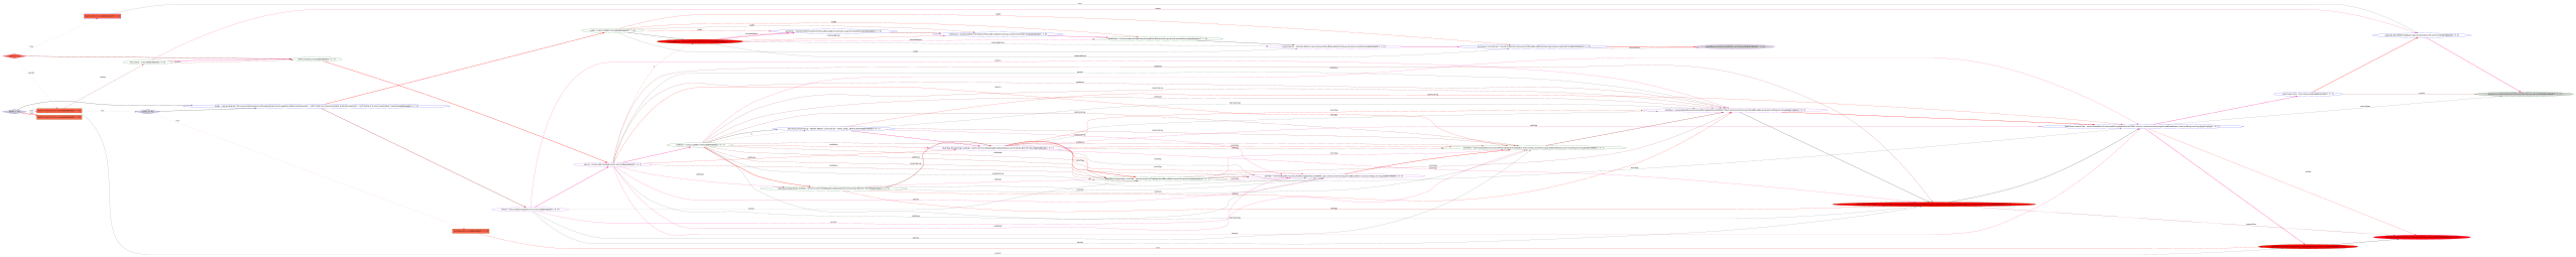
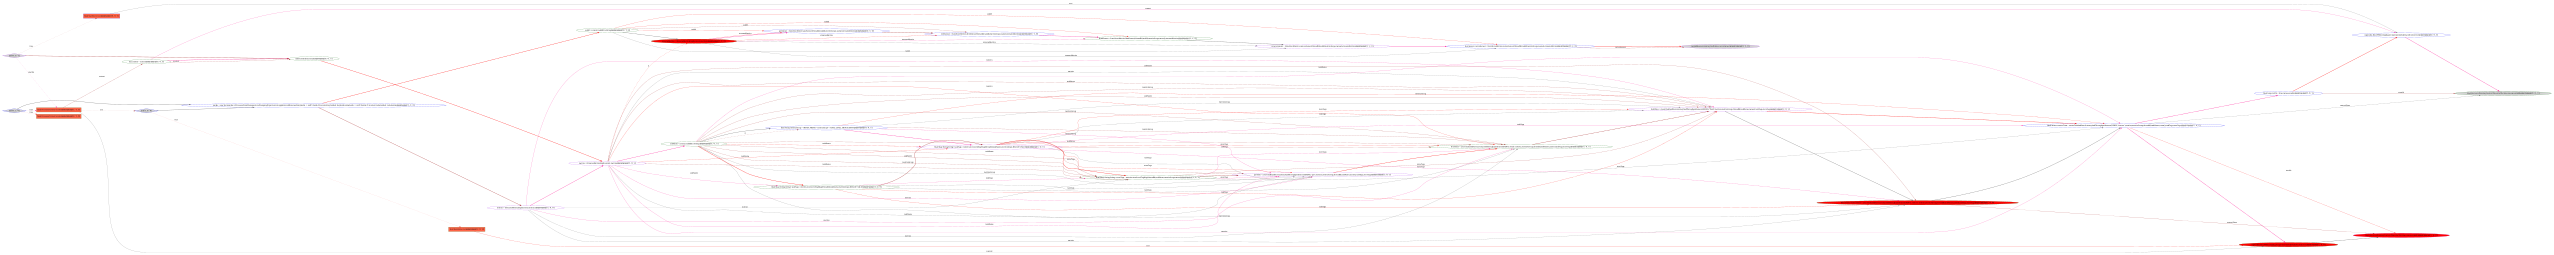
  digraph {
    fontname="Noto Serif"
    rankdir=LR
    node [color=darkgreen fillcolor=white fontname="Noto Serif" shape=ellipse style=filled]
    edge [color=brown fontname="Noto Serif" style=solid]
    n1 [color=blue label="serdes = new StateSerdes<>(ProcessorStateManager.storeChangelogTopic(context.applicationId(),name()),keySerde == null? (Serde<K>)context.keySerde(): keySerde,valueSerde == null? (Serde<V>)context.valueSerde(): valueSerde)@@@3@@@['1', '1', '0']"]
    n2 [color=purple label="metrics = (StreamsMetricsImpl)context.metrics()@@@4@@@['1', '0', '0']"]
    n3 [label="taskId = context.taskId().toString()@@@4@@@['0', '1', '0']"]
    n4 [fillcolor=red label="final Sensor restoreTime = createTaskAndStoreLatencyAndThroughputSensors(DEBUG,\"restore\",metrics,metricsGroup,threadId,taskName,name(),taskTags,storeTags)@@@13@@@['1', '0', '0']"]
    n5 [color=purple label="putTime = createTaskAndStoreLatencyAndThroughputSensors(DEBUG,\"put\",metrics,metricsGroup,threadId,taskName,name(),taskTags,storeTags)@@@10@@@['1', '0', '1']"]
    n6 [label="final Map<String,String> storeTags = metrics.storeLevelTagMap(threadId,taskName,metricsScope,name())@@@9@@@['1', '0', '1']"]
    n7 [label="fetchTime = createTaskAndStoreLatencyAndThroughputSensors(DEBUG,\"fetch\",metrics,metricsGroup,threadId,taskName,name(),taskTags,storeTags)@@@11@@@['1', '0', '1']"]
    n8 [color=purple label="metrics = (StreamsMetricsImpl)context.metrics()@@@5@@@['1', '0', '1']"]
    n9 [color=purple label="flushTime = createTaskAndStoreLatencyAndThroughputSensors(DEBUG,\"flush\",metrics,metricsGroup,threadId,taskName,name(),taskTags,storeTags)@@@12@@@['1', '0', '1']"]
    n10 [fillcolor=red label="streamsMetrics = (StreamsMetricsImpl)context.metrics()@@@5@@@['0', '1', '0']"]
    n11 [label="flushSensor = StateStoreMetrics.flushSensor(threadId,taskId,metricsScope,name(),streamsMetrics)@@@8@@@['0', '1', '0']"]
    n12 [color=blue label="final Sensor restoreSensor = StateStoreMetrics.restoreSensor(threadId,taskId,metricsScope,name(),streamsMetrics)@@@10@@@['0', '1', '0']"]
    n13 [color=purple label="removeSensor = StateStoreMetrics.removeSensor(threadId,taskId,metricsScope,name(),streamsMetrics)@@@9@@@['0', '1', '0']"]
    n14 [color=blue label="fetchSensor = StateStoreMetrics.fetchSensor(threadId,taskId,metricsScope,name(),streamsMetrics)@@@7@@@['0', '1', '0']"]
    n15 [color=blue label="putSensor = StateStoreMetrics.putSensor(threadId,taskId,metricsScope,name(),streamsMetrics)@@@6@@@['0', '1', '0']"]
    n16 [fillcolor=tomato label="final ProcessorContext context@@@2@@@['1', '1', '1']" shape=box]
    n17 [fillcolor=red label="super.edu.fdu.CPPDG.tinypdg.pe.ExpressionInfo@c4aba6contextroot@@@16@@@['1', '0', '0']"]
    n18 [label="this.context = context@@@3@@@['0', '0', '1']"]
    n19 [color=blue fillcolor=lightgray label="init['1', '0', '0']" shape=diamond]
    n20 [color=purple fillcolor=red label="{metrics.recordLatency(restoreTime,startNs,time.nanoseconds())}@@@18@@@['1', '0', '0']"]
    n21 [color=blue label="super.edu.fdu.CPPDG.tinypdg.pe.ExpressionInfo@c4acc8contextroot@@@16@@@['0', '0', '1']"]
    n22 [label="initStoreSerde(context)@@@4@@@['0', '0', '1']"]
    n23 [color=purple fillcolor=lightgray label="maybeMeasureLatency(null,time,restoreSensor)@@@11@@@['0', '1', '0']"]
    n24 [color=blue label="final Sensor restoreTime = createTaskAndStoreLatencyAndThroughputSensors(DEBUG,\"restore\",metrics,metricsGroup,threadId,taskName,name(),taskTags,storeTags)@@@13@@@['1', '0', '1']"]
    n25 [label="final Map<String,String> taskTags = metrics.storeLevelTagMap(threadId,taskName,metricsScope,ROLLUP_VALUE)@@@7@@@['1', '0', '0']"]
    n26 [color=purple label="final Map<String,String> taskTags = metrics.storeLevelTagMap(threadId,taskName,metricsScope,ROLLUP_VALUE)@@@8@@@['1', '0', '1']"]
    n27 [label="taskName = context.taskId().toString()@@@6@@@['1', '0', '1']"]
    n28 [color=blue label="final long startNs = time.nanoseconds()@@@14@@@['0', '0', '1']"]
    n29 [fillcolor=lightgray label="{metrics.recordLatency(restoreTime,startNs,time.nanoseconds())}@@@18@@@['0', '0', '1']"]
    n30 [fillcolor=tomato label="final StateStore root@@@2@@@['1', '0', '0']" shape=box]
    n31 [fillcolor=tomato label="final ProcessorContext context@@@2@@@['0', '1', '0']" shape=box]
    n32 [color=blue label="final String metricsGroup = GROUP_PREFIX + metricsScope + STATE_LEVEL_GROUP_SUFFIX@@@7@@@['0', '0', '1']"]
    n33 [color=blue fillcolor=tomato label="final StateStore root@@@2@@@['0', '0', '1']" shape=box]
-   n34 [color=purple fillcolor=tomato label="init['0', '0', '1']" shape=diamond]
+   n34 [color=purple fillcolor=lightgray label="init['0', '0', '1']" shape=diamond]
    n35 [color=blue fillcolor=lightgray label="init['0', '1', '0']" shape=diamond]
    n1 -> n2 [style=bold]
    n1 -> n3 [color=red style=bold]
    n2 -> n4 [color=gray40 label=metrics]
    n2 -> n5 [color=deeppink label=metrics]
    n2 -> n6 [color=gray40 label=metrics]
    n2 -> n7 [color=gray40 label=metrics]
    n2 -> n8 [color=deeppink style=bold]
    n2 -> n9 [color=deeppink label=metrics]
    n3 -> n10 [color=gray40 style=bold]
    n3 -> n11 [color=red label=taskId]
    n3 -> n12 [color=red label=taskId]
    n3 -> n13 [color=gray40 label=taskId]
    n3 -> n14 [label=taskId]
    n3 -> n15 [color=red label=taskId]
    n4 -> n20 [label=restoreTime]
    n4 -> n24 [color=gray40 style=bold]
    n5 -> n7 [color=red style=bold]
    n6 -> n5 [style=bold]
    n6 -> n5 [color=deeppink label=storeTags]
    n6 -> n7 [color=deeppink label=storeTags]
    n6 -> n9 [label=storeTags]
    n6 -> n24 [color=gray40 label=storeTags]
    n7 -> n9 [style=bold]
    n8 -> n4 [label=taskName]
    n8 -> n5 [color=gray40 label=taskName]
    n8 -> n5 [color=deeppink label=metrics]
    n8 -> n6 [label=taskName]
    n8 -> n7 [color=deeppink label=taskName]
    n8 -> n7 [color=red label=metrics]
    n8 -> n9 [label=taskName]
    n8 -> n9 [color=gray40 label=metrics]
    n8 -> n10 [color=red label=0 style=dashed]
    n8 -> n24 [color=deeppink label=metrics]
    n8 -> n25 [color=deeppink label=taskName]
    n8 -> n26 [color=red label=taskName]
    n8 -> n27 [color=deeppink style=bold]
    n9 -> n4 [color=gray40 style=bold]
    n9 -> n24 [color=red style=bold]
    n10 -> n11 [color=deeppink label=streamsMetrics]
    n10 -> n12 [color=gray40 label=streamsMetrics]
    n10 -> n13 [color=gray40 label=streamsMetrics]
    n10 -> n14 [color=red label=streamsMetrics]
    n10 -> n15 [color=red label=streamsMetrics]
    n10 -> n15 [color=deeppink style=bold]
    n11 -> n13 [color=gray40 style=bold]
    n12 -> n23 [label=restoreSensor]
    n12 -> n23 [color=red style=bold]
    n13 -> n12 [color=deeppink style=bold]
    n14 -> n11 [color=deeppink style=bold]
    n15 -> n14 [style=bold]
    n16 -> n17 [color=gray40 label=context]
    n16 -> n18 [label=context]
    n16 -> n19 [label=true style=dotted]
    n17 -> n20 [color=gray40 style=bold]
    n18 -> n21 [color=deeppink label=context]
    n18 -> n22 [label=context]
    n18 -> n22 [color=deeppink style=bold]
    n19 -> n1 [color=gray40 style=bold]
    n19 -> n30 [color=red label=true style=dotted]
    n21 -> n29 [color=deeppink style=bold]
    n22 -> n8 [color=red style=bold]
    n24 -> n17 [color=deeppink style=bold]
    n24 -> n20 [color=red label=startNs]
    n24 -> n28 [color=deeppink style=bold]
    n24 -> n29 [color=gray40 label=restoreTime]
    n25 -> n4 [color=red label=taskTags]
    n25 -> n5 [color=gray40 label=taskTags]
    n25 -> n6 [color=deeppink label=taskTags]
    n25 -> n7 [color=gray40 label=taskTags]
    n25 -> n9 [color=red label=taskTags]
    n25 -> n26 [style=bold]
    n26 -> n4 [color=deeppink label=storeTags]
    n26 -> n5 [color=gray40 label=taskTags]
    n26 -> n5 [color=red label=storeTags]
    n26 -> n6 [label=storeTags]
    n26 -> n6 [color=red style=bold]
    n26 -> n7 [label=taskTags]
    n26 -> n7 [color=red label=storeTags]
    n26 -> n9 [color=red label=storeTags]
    n26 -> n9 [color=gray40 label=taskTags]
    n26 -> n24 [color=deeppink label=taskTags]
    n27 -> n4 [color=gray40 label=metricsGroup]
    n27 -> n5 [label=taskName]
    n27 -> n5 [color=gray40 label=metricsGroup]
    n27 -> n6 [label=metricsGroup]
    n27 -> n6 [label=taskName]
    n27 -> n7 [label=metricsGroup]
    n27 -> n7 [label=taskName]
    n27 -> n9 [label=taskName]
    n27 -> n9 [label=metricsGroup]
    n27 -> n24 [color=deeppink label=taskName]
    n27 -> n25 [color=red style=bold]
    n27 -> n26 [color=red label=taskName]
    n27 -> n32 [label=0 style=dashed]
    n27 -> n32 [color=gray40 style=bold]
    n28 -> n21 [color=red style=bold]
    n28 -> n29 [label=startNs]
    n30 -> n17 [color=red label=root]
    n32 -> n5 [color=deeppink label=metricsGroup]
    n32 -> n7 [label=metricsGroup]
    n32 -> n9 [color=gray40 label=metricsGroup]
    n32 -> n24 [color=red label=metricsGroup]
    n32 -> n26 [color=deeppink style=bold]
    n33 -> n21 [color=gray40 label=root]
    n34 -> n16 [color=deeppink label=startNs style=dotted]
    n34 -> n22 [style=bold]
    n34 -> n33 [label=true style=dotted]
    n35 -> n1 [color=gray40 style=bold]
    n35 -> n16 [color=deeppink label=true style=dotted]
-   n35 -> n31 [color=red label=true style=bold]
+   n35 -> n31 [color=red label=true style=dotted]
  }
